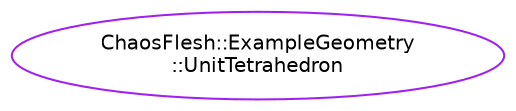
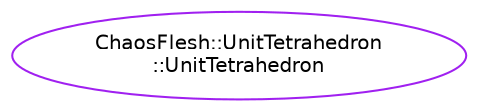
  digraph {
    rankdir=LR
-   n1 [color=purple fillcolor=white fontname=Helvetica fontsize=10 height=0.2 label="ChaosFlesh::ExampleGeometry\l::UnitTetrahedron" shape=ellipse style=filled width=0.4]
+   n1 [color=purple fillcolor=white fontname=Helvetica fontsize=10 height=0.2 label="ChaosFlesh::UnitTetrahedron\l::UnitTetrahedron" shape=ellipse style=filled width=0.4]
  }
